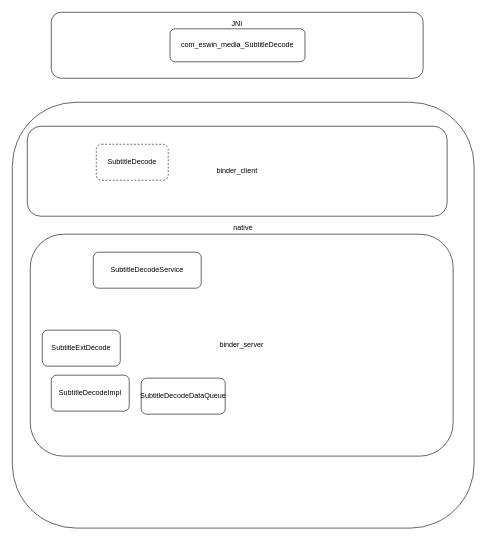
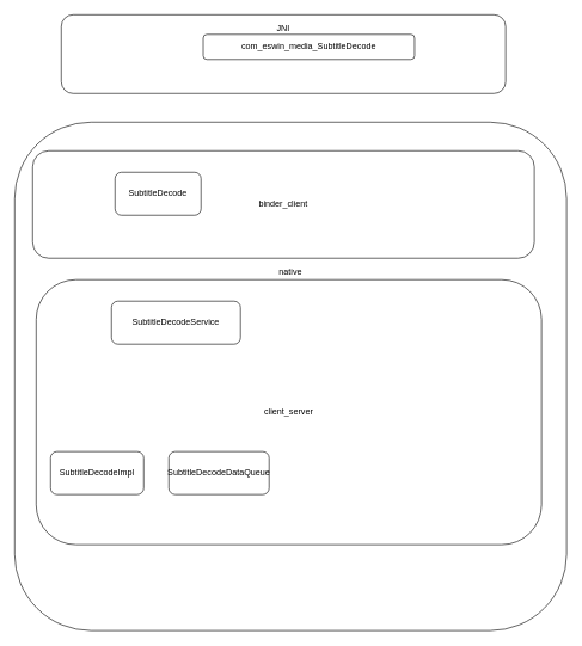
  <mxCell id="0" />
  <mxCell id="1" parent="0" />
  <mxCell id="2" value="JNI&lt;br&gt;&lt;br&gt;&lt;br&gt;&lt;br&gt;&lt;br&gt;&lt;br&gt;" style="rounded=1;whiteSpace=wrap;html=1;" vertex="1" parent="1"><mxGeometry x="85" y="20" width="620" height="110" as="geometry" /></mxCell>
- <mxCell id="3" value="com_eswin_media_SubtitleDecode" style="rounded=1;whiteSpace=wrap;html=1;" vertex="1" parent="1"><mxGeometry x="283" y="47.5" width="225" height="55" as="geometry" /></mxCell>
+ <mxCell id="3" value="com_eswin_media_SubtitleDecode" style="rounded=1;whiteSpace=wrap;html=1;" vertex="1" parent="1"><mxGeometry x="283" y="47.5" width="295" height="35" as="geometry" /></mxCell>
  <mxCell id="4" value="&lt;p style=&quot;&quot;&gt;&lt;span class=&quot;custom-cursor-default-hover&quot; style=&quot;background-color: initial;&quot;&gt;native&lt;/span&gt;&lt;/p&gt;&lt;p style=&quot;&quot;&gt;&lt;span class=&quot;custom-cursor-default-hover&quot; style=&quot;background-color: initial;&quot;&gt;&lt;br&gt;&lt;/span&gt;&lt;/p&gt;&lt;p style=&quot;&quot;&gt;&lt;span class=&quot;custom-cursor-default-hover&quot; style=&quot;background-color: initial;&quot;&gt;&lt;br&gt;&lt;/span&gt;&lt;/p&gt;&lt;p style=&quot;&quot;&gt;&lt;span class=&quot;custom-cursor-default-hover&quot; style=&quot;background-color: initial;&quot;&gt;&lt;br&gt;&lt;/span&gt;&lt;/p&gt;&lt;p style=&quot;&quot;&gt;&lt;span class=&quot;custom-cursor-default-hover&quot; style=&quot;background-color: initial;&quot;&gt;&lt;br&gt;&lt;/span&gt;&lt;/p&gt;&lt;p style=&quot;&quot;&gt;&lt;span class=&quot;custom-cursor-default-hover&quot; style=&quot;background-color: initial;&quot;&gt;&lt;br&gt;&lt;/span&gt;&lt;/p&gt;&lt;p style=&quot;&quot;&gt;&lt;span class=&quot;custom-cursor-default-hover&quot; style=&quot;background-color: initial;&quot;&gt;&lt;br&gt;&lt;/span&gt;&lt;/p&gt;&lt;p style=&quot;&quot;&gt;&lt;span class=&quot;custom-cursor-default-hover&quot; style=&quot;background-color: initial;&quot;&gt;&lt;br&gt;&lt;/span&gt;&lt;/p&gt;&lt;p style=&quot;&quot;&gt;&lt;span class=&quot;custom-cursor-default-hover&quot; style=&quot;background-color: initial;&quot;&gt;&lt;br&gt;&lt;/span&gt;&lt;/p&gt;&lt;p style=&quot;&quot;&gt;&lt;span class=&quot;custom-cursor-default-hover&quot; style=&quot;background-color: initial;&quot;&gt;&lt;br&gt;&lt;/span&gt;&lt;/p&gt;&lt;p style=&quot;&quot;&gt;&lt;span class=&quot;custom-cursor-default-hover&quot; style=&quot;background-color: initial;&quot;&gt;&lt;br&gt;&lt;/span&gt;&lt;/p&gt;&lt;p style=&quot;&quot;&gt;&lt;span class=&quot;custom-cursor-default-hover&quot; style=&quot;background-color: initial;&quot;&gt;&lt;br&gt;&lt;/span&gt;&lt;/p&gt;" style="rounded=1;whiteSpace=wrap;html=1;align=center;" vertex="1" parent="1"><mxGeometry x="20" y="170" width="770" height="710" as="geometry" /></mxCell>
  <mxCell id="5" value="binder_client" style="rounded=1;whiteSpace=wrap;html=1;" vertex="1" parent="1"><mxGeometry x="45" y="210" width="700" height="150" as="geometry" /></mxCell>
- <mxCell id="6" value="binder_server" style="rounded=1;whiteSpace=wrap;html=1;" vertex="1" parent="1"><mxGeometry x="50" y="390" width="705" height="370" as="geometry" /></mxCell>
- <mxCell id="7" value="SubtitleDecode" style="rounded=1;whiteSpace=wrap;html=1;dashed=1;" vertex="1" parent="1"><mxGeometry x="160" y="240" width="120" height="60" as="geometry" /></mxCell>
+ <mxCell id="6" value="client_server" style="rounded=1;whiteSpace=wrap;html=1;" vertex="1" parent="1"><mxGeometry x="50" y="390" width="705" height="370" as="geometry" /></mxCell>
+ <mxCell id="7" value="SubtitleDecode" style="rounded=1;whiteSpace=wrap;html=1;" vertex="1" parent="1"><mxGeometry x="160" y="240" width="120" height="60" as="geometry" /></mxCell>
  <mxCell id="8" value="SubtitleDecodeService" style="rounded=1;whiteSpace=wrap;html=1;" vertex="1" parent="1"><mxGeometry x="155" y="420" width="180" height="60" as="geometry" /></mxCell>
- <mxCell id="9" value="SubtitleExtDecode" style="rounded=1;whiteSpace=wrap;html=1;" vertex="1" parent="1"><mxGeometry x="70" y="550" width="130" height="60" as="geometry" /></mxCell>
- <mxCell id="10" value="SubtitleDecodeImpl" style="rounded=1;whiteSpace=wrap;html=1;" vertex="1" parent="1"><mxGeometry x="85" y="625" width="130" height="60" as="geometry" /></mxCell>
+ <mxCell id="10" value="SubtitleDecodeImpl" style="rounded=1;whiteSpace=wrap;html=1;" vertex="1" parent="1"><mxGeometry x="70" y="630" width="130" height="60" as="geometry" /></mxCell>
  <mxCell id="11" value="SubtitleDecodeDataQueue" style="rounded=1;whiteSpace=wrap;html=1;" vertex="1" parent="1"><mxGeometry x="235" y="630" width="140" height="60" as="geometry" /></mxCell>
